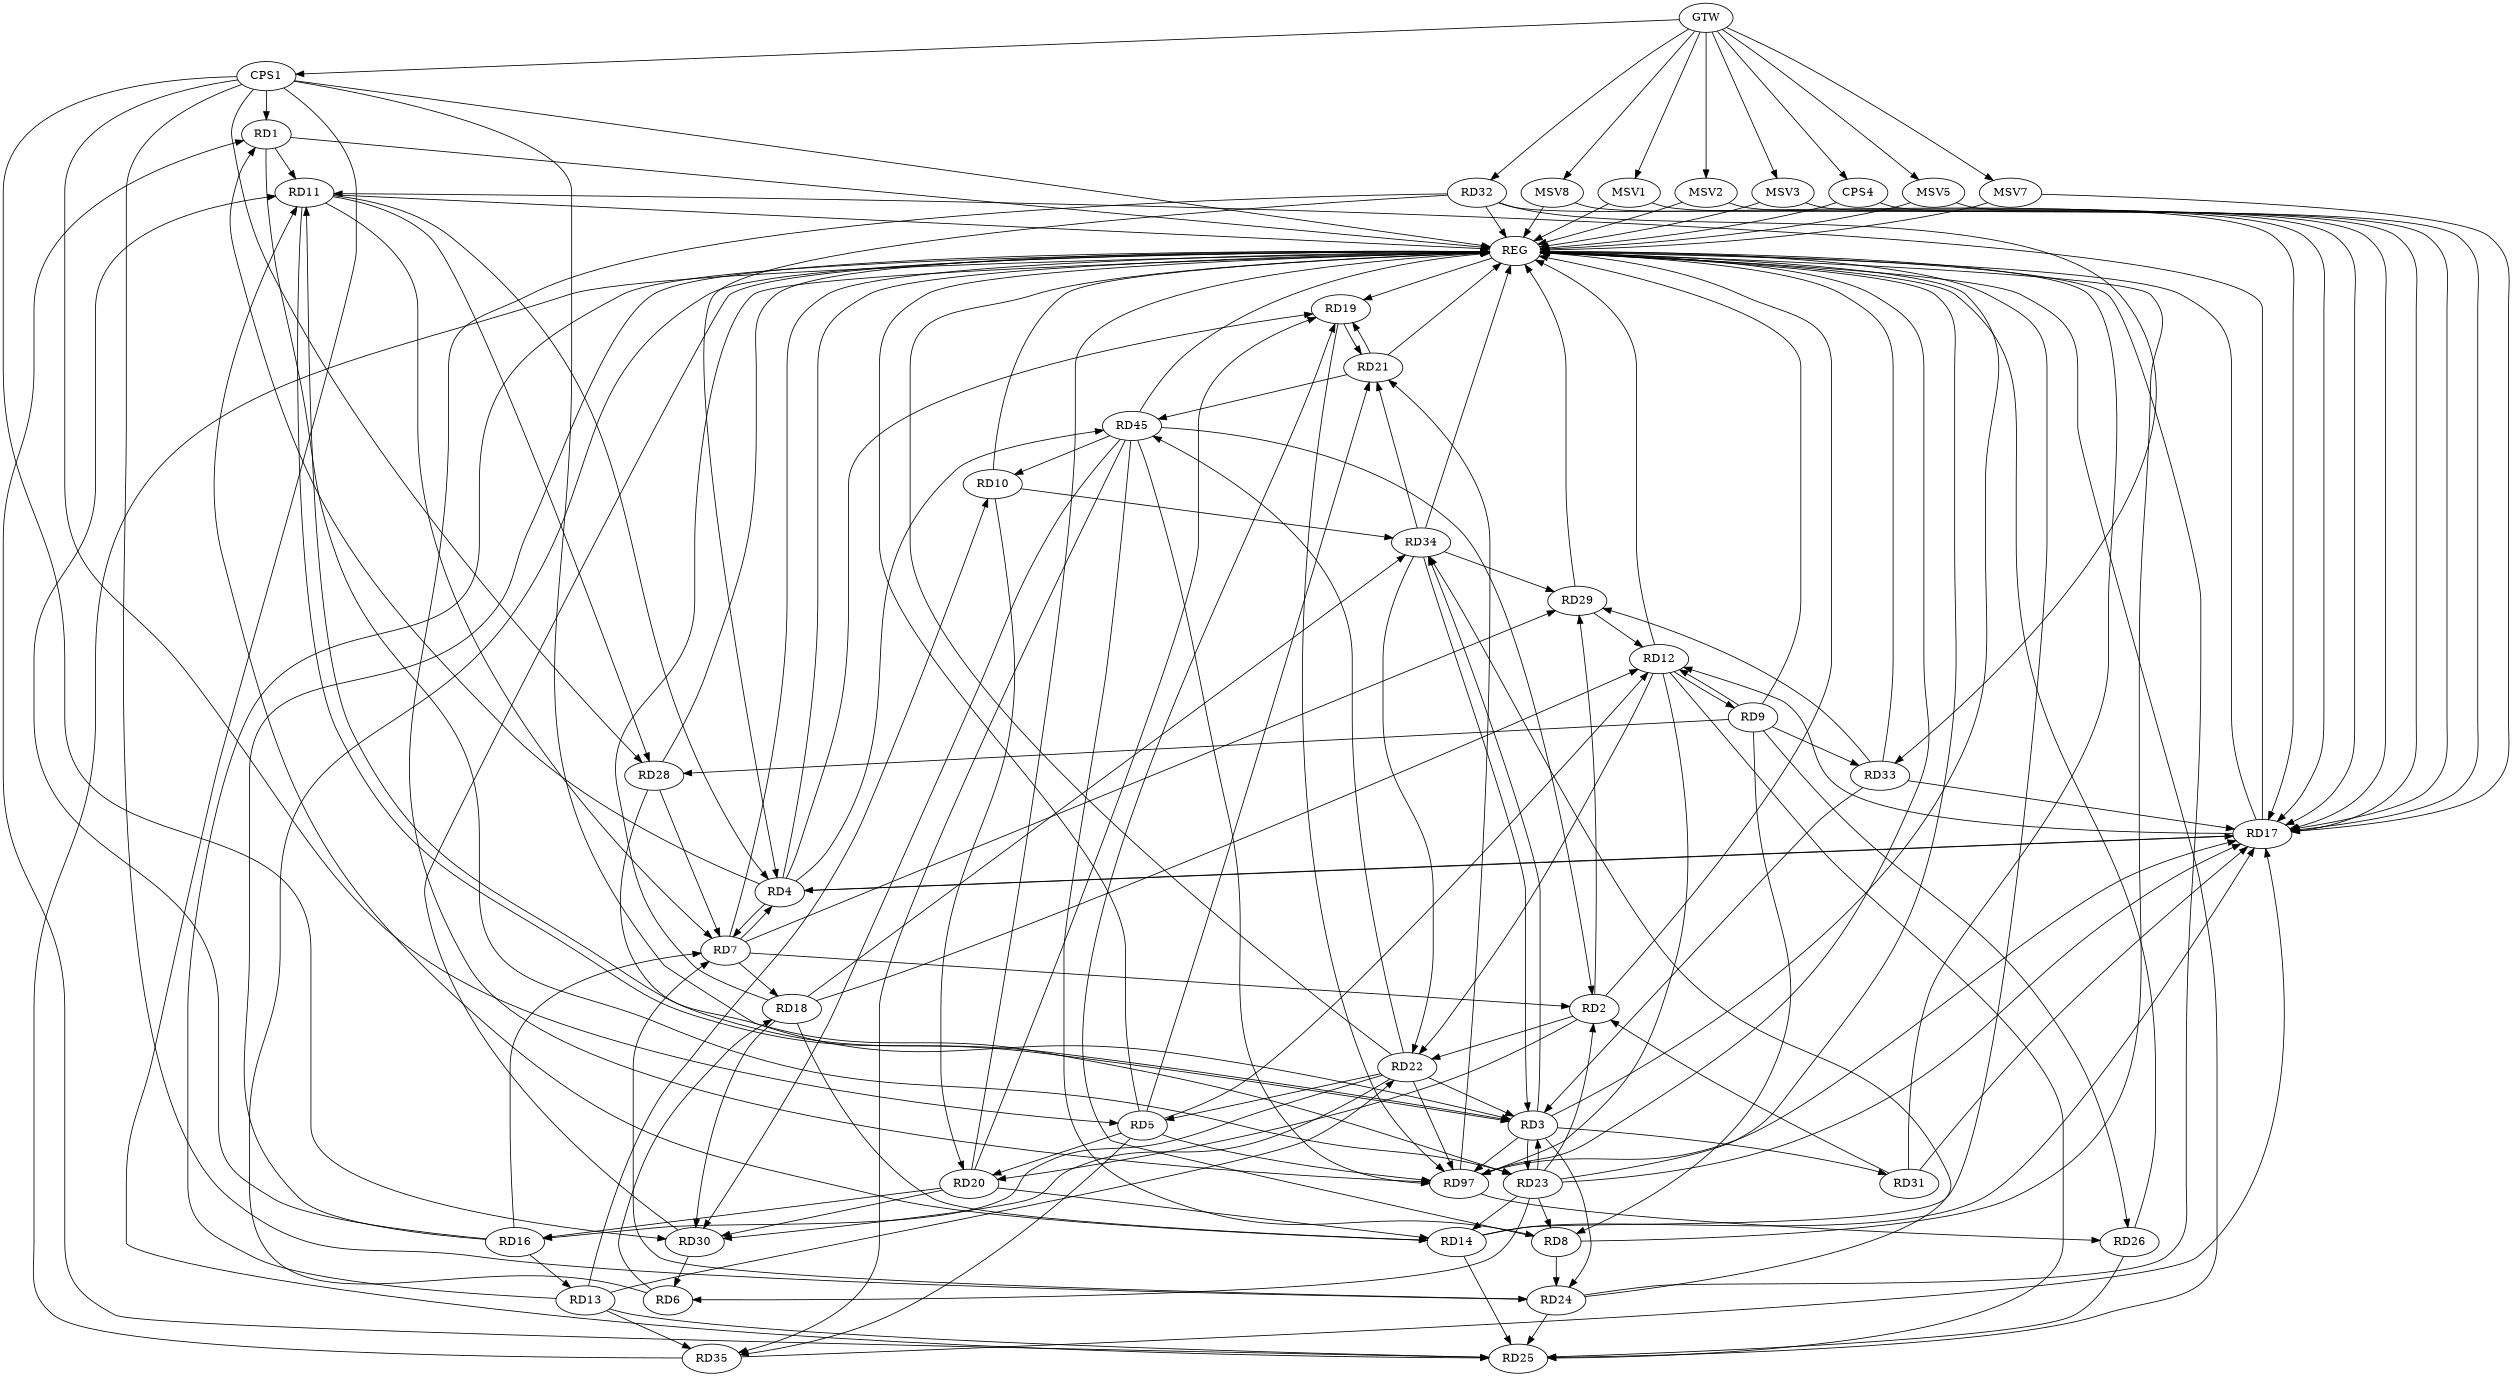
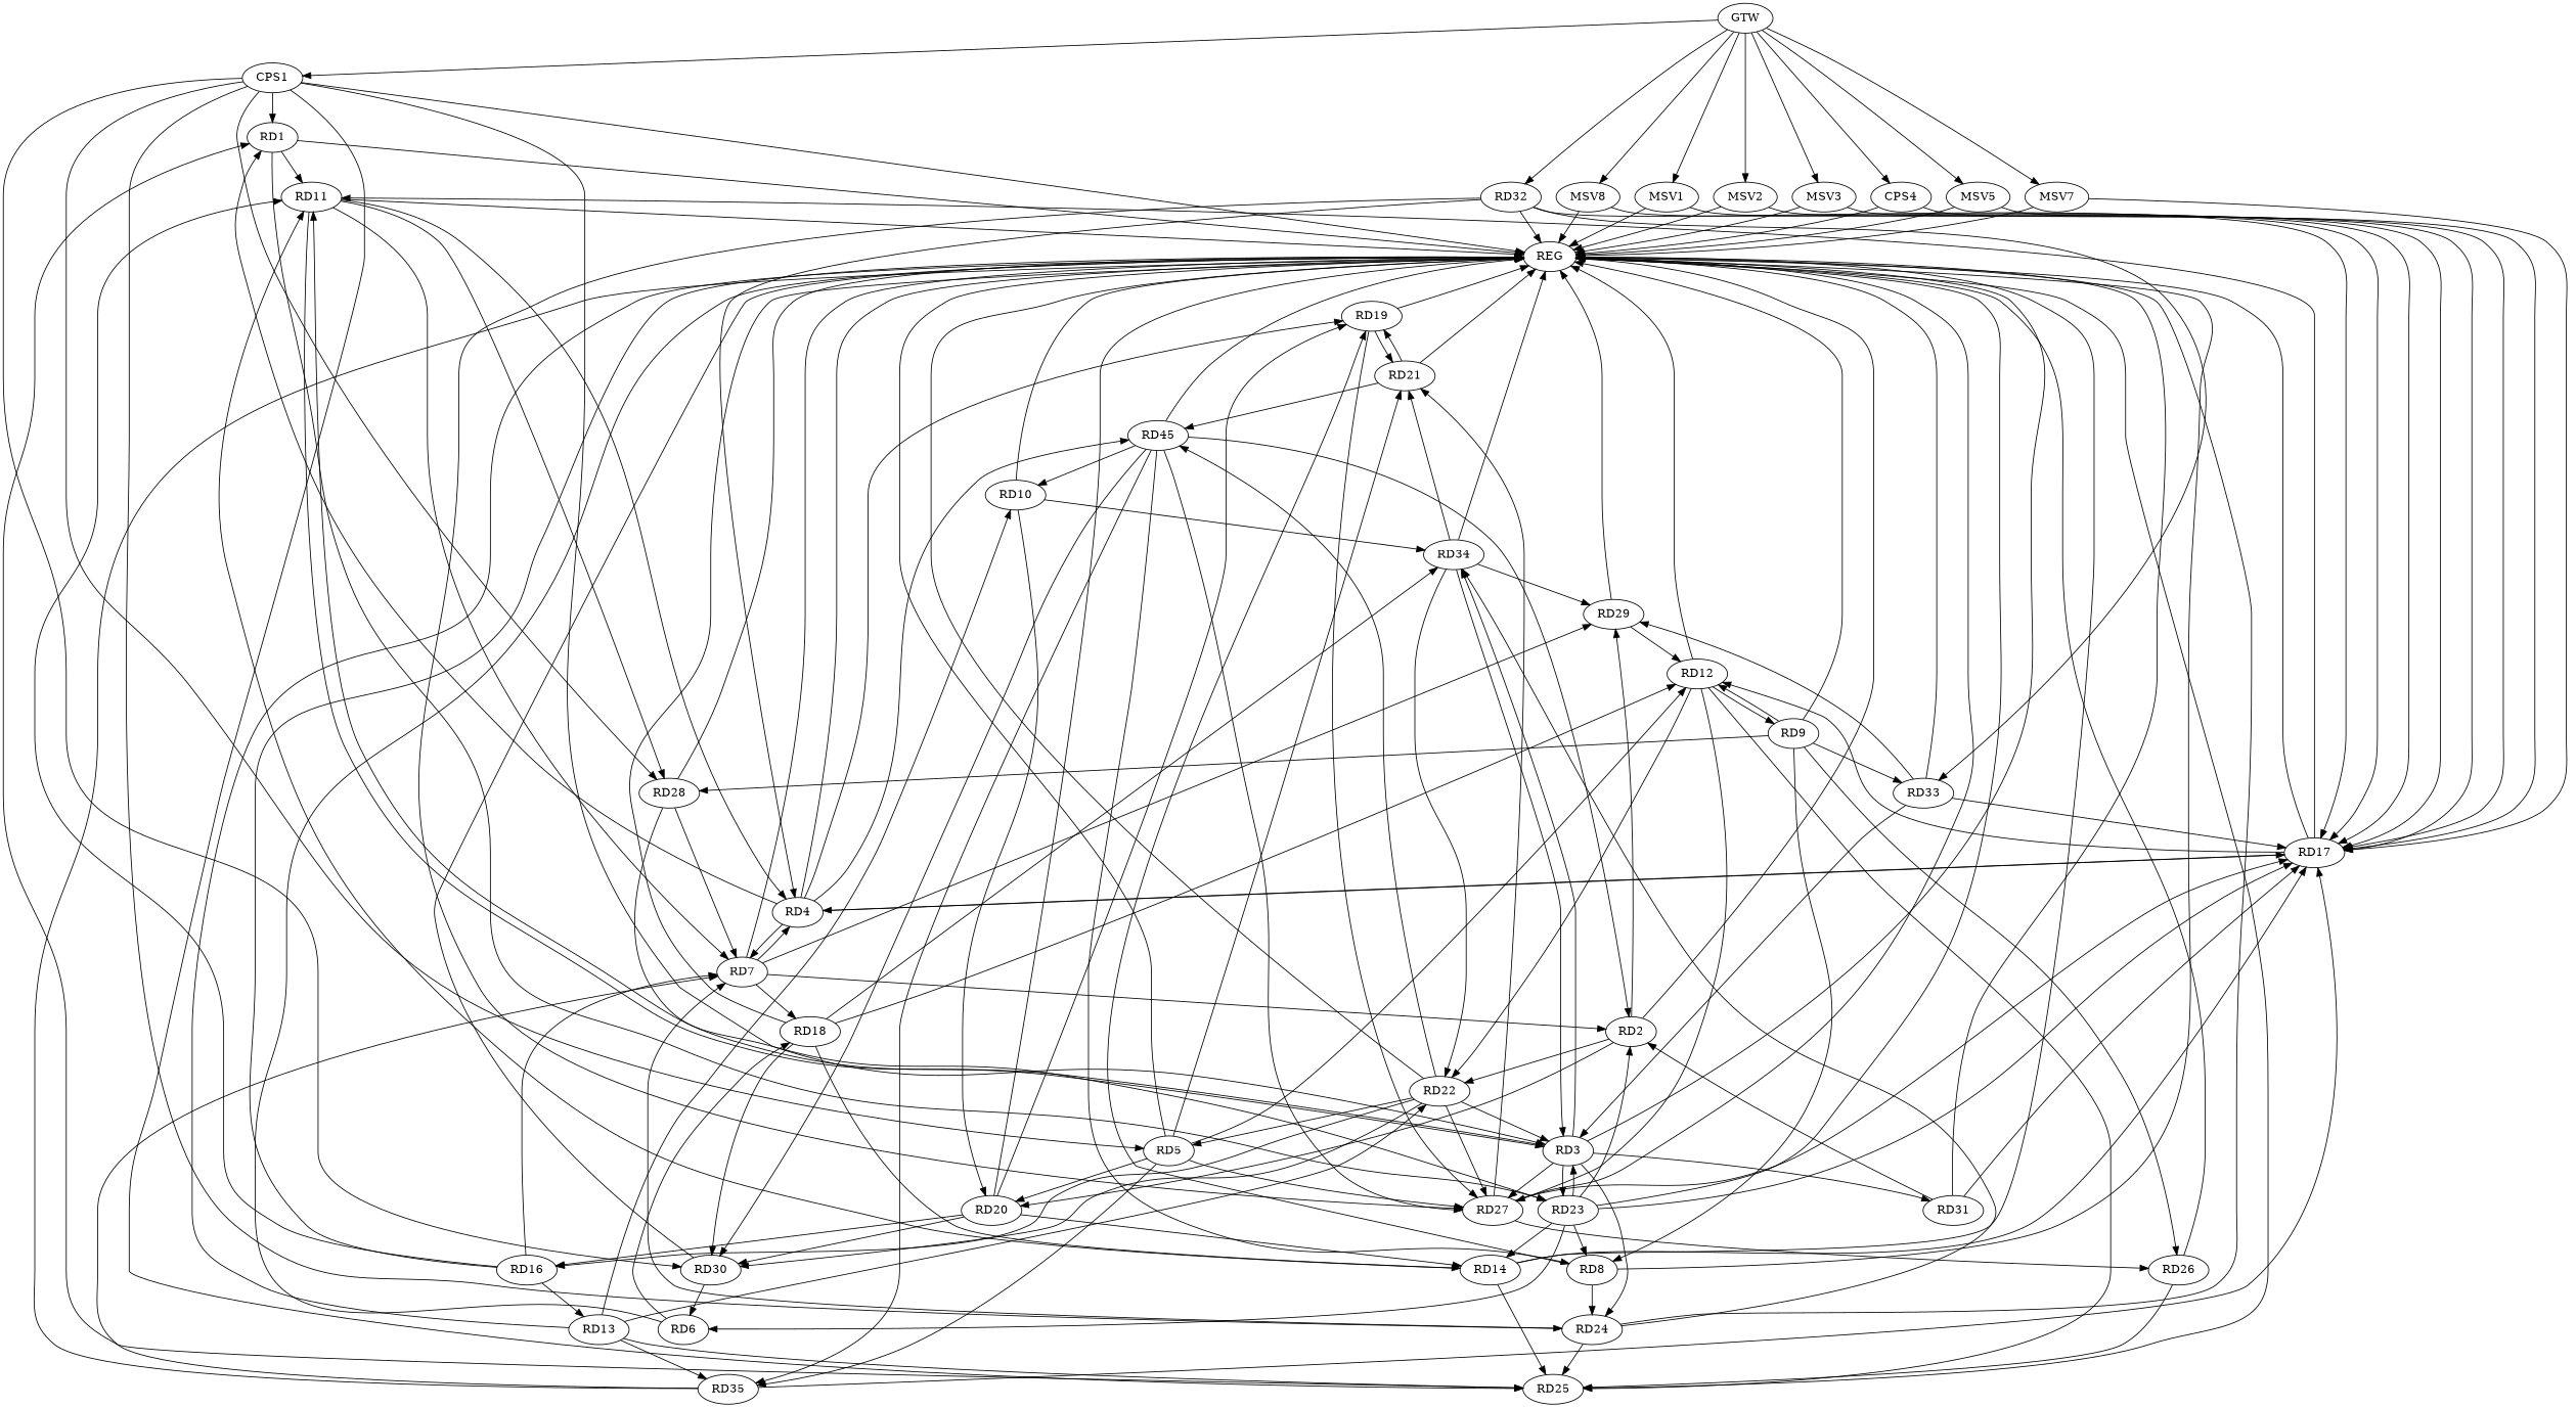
  strict digraph {
    n1 [label=RD1]
    n2 [label=RD11]
    n3 [label=RD23]
    n4 [label=REG]
    n5 [label=RD3]
    n6 [label=RD4]
    n7 [label=RD7]
    n8 [label=RD28]
    n9 [label=RD2]
    n10 [label=RD17]
    n11 [label=RD6]
    n12 [label=RD8]
    n13 [label=RD14]
    n14 [label=RD20]
    n15 [label=RD22]
    n16 [label=RD29]
    n17 [label=RD19]
    n18 [label=RD30]
    n19 [label=RD16]
-   n20 [label=RD97]
+   n20 [label=RD27]
    n21 [label=RD45]
    n22 [label=RD5]
    n23 [label=RD12]
    n24 [label=RD24]
    n25 [label=RD31]
    n26 [label=RD34]
    n27 [label=RD25]
    n28 [label=RD21]
    n29 [label=RD26]
    n30 [label=RD18]
    n31 [label=RD35]
    n32 [label=RD10]
    n33 [label=RD9]
    n34 [label=RD33]
    n35 [label=RD13]
    n36 [label=RD32]
    n37 [label=CPS1]
    n38 [label=GTW]
    n39 [label=MSV1]
    n40 [label=MSV2]
    n41 [label=MSV3]
    n42 [label=CPS4]
    n43 [label=MSV5]
    n44 [label=MSV7]
    n45 [label=MSV8]
    n1 -> n2
    n1 -> n3
    n1 -> n4
    n2 -> n4
    n2 -> n5
    n2 -> n6
    n2 -> n7
    n2 -> n8
    n3 -> n4
    n3 -> n5
    n3 -> n9
    n3 -> n10
    n3 -> n11
    n3 -> n12
    n3 -> n13
    n5 -> n2
    n5 -> n3
    n5 -> n4
    n5 -> n20
    n5 -> n24
    n5 -> n25
    n5 -> n26
    n6 -> n1
    n6 -> n4
    n6 -> n7
    n6 -> n10
    n6 -> n17
    n6 -> n21
    n7 -> n4
    n7 -> n6
    n7 -> n9
    n7 -> n16
    n7 -> n30
    n8 -> n3
    n8 -> n4
    n8 -> n7
    n9 -> n4
    n9 -> n14
    n9 -> n15
    n9 -> n16
    n10 -> n2
    n10 -> n4
    n10 -> n6
    n10 -> n23
    n11 -> n4
    n11 -> n30
    n12 -> n4
    n12 -> n17
    n12 -> n24
    n13 -> n2
    n13 -> n4
    n13 -> n10
    n13 -> n27
    n14 -> n4
    n14 -> n13
    n14 -> n17
    n14 -> n18
    n14 -> n19
    n15 -> n4
    n15 -> n5
    n15 -> n18
    n15 -> n19
    n15 -> n20
    n15 -> n21
    n15 -> n22
    n16 -> n4
    n16 -> n23
-   n4 -> n17
+   n17 -> n4
    n17 -> n20
    n17 -> n28
    n18 -> n4
    n18 -> n11
    n19 -> n2
    n19 -> n4
    n19 -> n7
    n19 -> n35
    n20 -> n4
    n20 -> n10
    n20 -> n28
    n20 -> n29
    n21 -> n4
    n21 -> n9
    n21 -> n12
    n21 -> n18
    n21 -> n20
    n21 -> n31
    n21 -> n32
    n22 -> n4
    n22 -> n14
    n22 -> n20
    n22 -> n23
    n22 -> n28
    n22 -> n31
    n23 -> n4
    n23 -> n15
    n23 -> n20
    n23 -> n27
    n23 -> n33
    n24 -> n4
    n24 -> n7
    n24 -> n26
    n24 -> n27
    n25 -> n4
    n25 -> n9
    n25 -> n10
    n26 -> n4
    n26 -> n5
    n26 -> n15
    n26 -> n16
    n26 -> n28
    n27 -> n1
    n27 -> n4
    n28 -> n4
    n28 -> n17
    n28 -> n21
    n29 -> n4
    n29 -> n27
    n30 -> n4
    n30 -> n13
    n30 -> n18
    n30 -> n23
    n30 -> n26
    n31 -> n4
+   n31 -> n7
    n31 -> n10
    n32 -> n4
    n32 -> n14
    n32 -> n26
    n33 -> n4
    n33 -> n8
    n33 -> n12
    n33 -> n23
    n33 -> n29
    n33 -> n34
    n34 -> n4
    n34 -> n5
    n34 -> n10
    n34 -> n16
    n35 -> n4
    n35 -> n15
    n35 -> n27
    n35 -> n31
    n35 -> n32
    n36 -> n4
    n36 -> n6
    n36 -> n10
    n36 -> n20
    n36 -> n34
    n37 -> n1
    n37 -> n4
    n37 -> n5
    n37 -> n8
    n37 -> n18
    n37 -> n22
    n37 -> n24
    n37 -> n27
    n38 -> n36
    n38 -> n37
    n38 -> n39
    n38 -> n40
    n38 -> n41
    n38 -> n42
    n38 -> n43
    n38 -> n44
    n38 -> n45
    n39 -> n4
    n39 -> n10
    n40 -> n4
    n40 -> n10
    n41 -> n4
    n41 -> n10
    n42 -> n4
    n42 -> n10
    n43 -> n4
    n43 -> n10
    n44 -> n4
    n44 -> n10
    n45 -> n4
    n45 -> n10
  }
